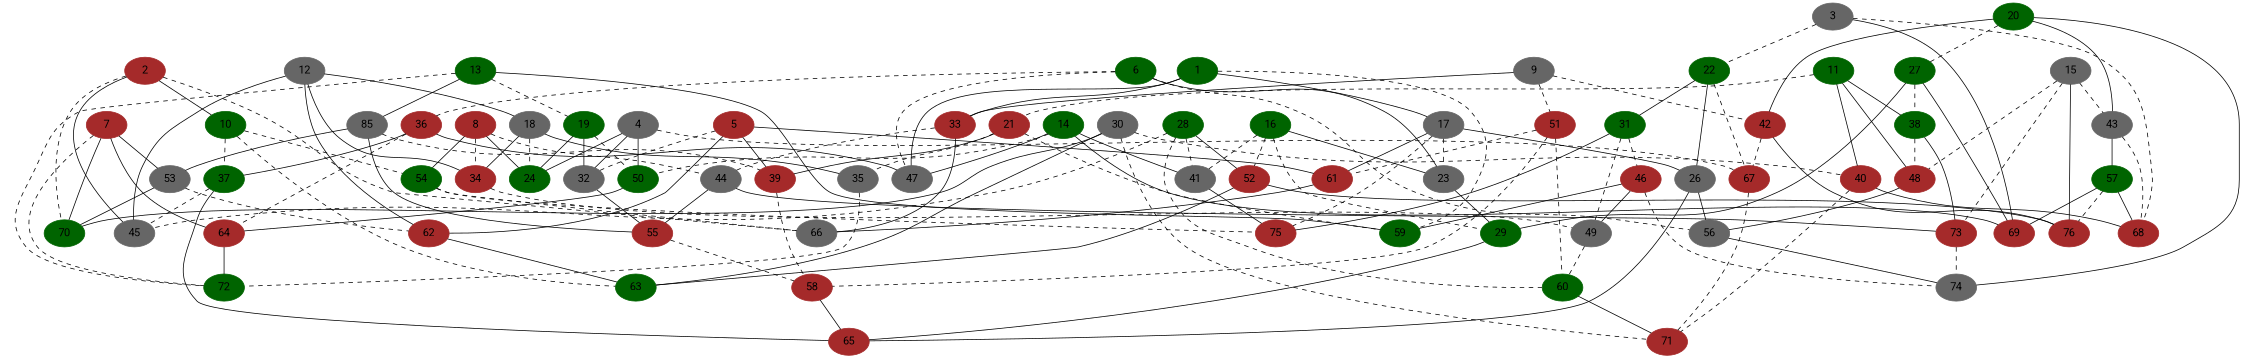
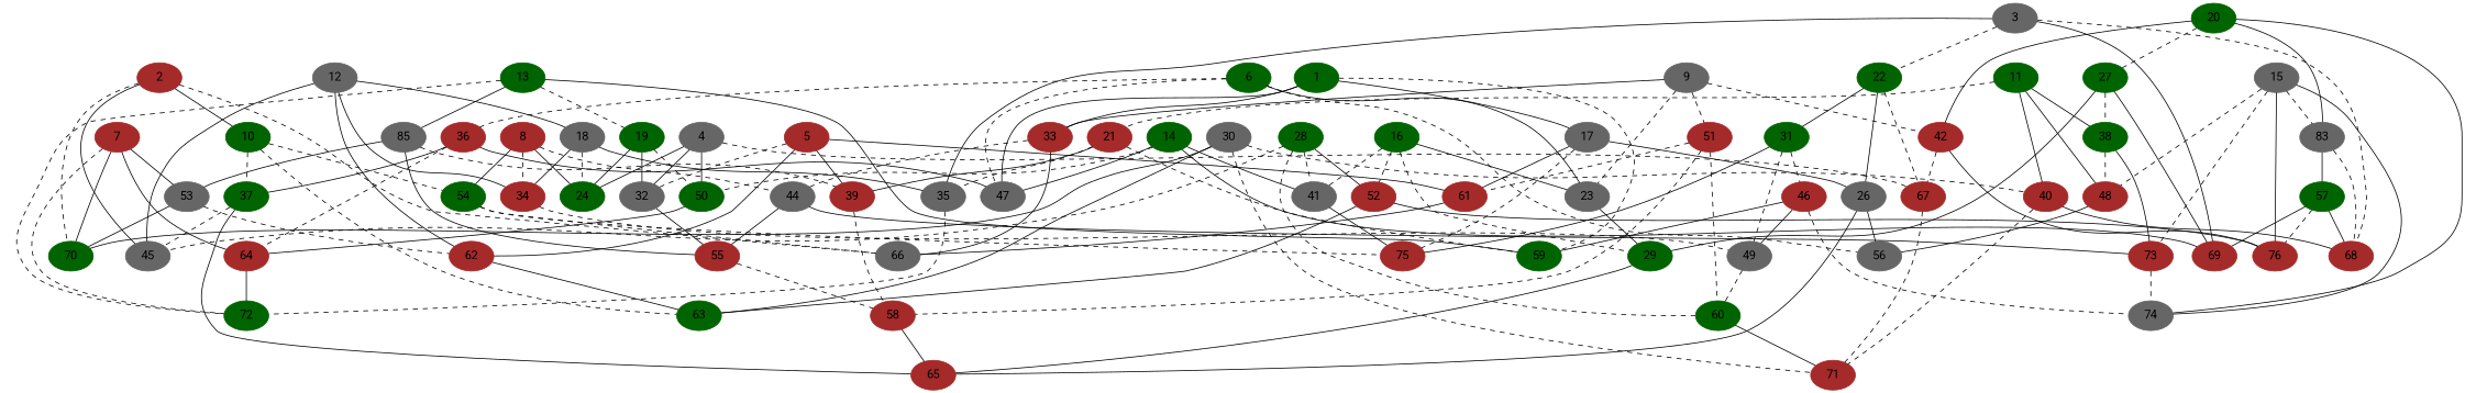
  graph {
    fontname=Roboto
    node [color=brown fontname=Roboto style=filled]
    edge [fontname=Roboto style=solid]
    1 [color=darkgreen]
    17 [color=gray40]
    33
    47 [color=gray40]
    59 [color=darkgreen]
    61
    26 [color=gray40]
    75
    66 [color=gray40]
    44 [color=gray40]
    10 [color=darkgreen]
    2
    45 [color=gray40]
    70 [color=darkgreen]
    54 [color=darkgreen]
    37 [color=darkgreen]
    63 [color=darkgreen]
    3 [color=gray40]
    22 [color=darkgreen]
    35 [color=gray40]
    68
    69
    67
    31 [color=darkgreen]
    72 [color=darkgreen]
    4 [color=gray40]
    24 [color=darkgreen]
    32 [color=gray40]
    50 [color=darkgreen]
    55
    64
    71
    5
    39
    62
    58
    6 [color=darkgreen]
    23 [color=gray40]
    36
    56 [color=gray40]
    29 [color=darkgreen]
    74 [color=gray40]
    7
    53 [color=gray40]
    8
    34
    49 [color=gray40]
    73
    9 [color=gray40]
    42
    51
    76
    60 [color=darkgreen]
    65
    11 [color=darkgreen]
    21
    38 [color=darkgreen]
    40
    48
    12 [color=gray40]
    18 [color=gray40]
    13 [color=darkgreen]
    19 [color=darkgreen]
    n64 [color=gray40 label=85]
    14 [color=darkgreen]
    41 [color=gray40]
    15 [color=gray40]
-   43 [color=gray40]
+   43 [color=gray40 label=83]
    57 [color=darkgreen]
    16 [color=darkgreen]
    52
    20 [color=darkgreen]
    27 [color=darkgreen]
    46
    28 [color=darkgreen]
    30 [color=gray40]
    1 -- 17
    1 -- 33
    1 -- 47
    1 -- 59 [style=dashed]
    17 -- 61
    17 -- 26
    17 -- 75 [style=dashed]
    33 -- 66
    33 -- 44 [style=dashed]
    61 -- 66
    26 -- 56
    26 -- 65
    44 -- 55
    44 -- 73
    10 -- 54 [style=dashed]
    10 -- 37 [style=dashed]
    10 -- 63 [style=dashed]
    2 -- 66 [style=dashed]
    2 -- 10
    2 -- 45
    2 -- 70 [style=dashed]
    54 -- 75 [style=dashed]
    54 -- 66 [style=dashed]
    37 -- 45 [style=dashed]
    37 -- 65
    3 -- 22 [style=dashed]
+   3 -- 35
    3 -- 68 [style=dashed]
    3 -- 69
    22 -- 26
    22 -- 67 [style=dashed]
    22 -- 31
    35 -- 72 [style=dashed]
    67 -- 71 [style=dashed]
    31 -- 75
    31 -- 49 [style=dashed]
    31 -- 46 [style=dashed]
    4 -- 67 [style=dashed]
    4 -- 24
    4 -- 32
    4 -- 50
    32 -- 55
    50 -- 64
    55 -- 58 [style=dashed]
    64 -- 72
    5 -- 61
    5 -- 32 [style=dashed]
    5 -- 39
    5 -- 62
    39 -- 58 [style=dashed]
    62 -- 63
    58 -- 65
    6 -- 47 [style=dashed]
    6 -- 23
    6 -- 36 [style=dashed]
    6 -- 56 [style=dashed]
    23 -- 29
    36 -- 47
    36 -- 37
    36 -- 64 [style=dashed]
-   56 -- 74
+   15 -- 74
    29 -- 65
    7 -- 70
    7 -- 72 [style=dashed]
    7 -- 64
    7 -- 53
    53 -- 70
    53 -- 62 [style=dashed]
    8 -- 44 [style=dashed]
    8 -- 54
    8 -- 24
    8 -- 34 [style=dashed]
    34 -- 49 [style=dashed]
    49 -- 60 [style=dashed]
    73 -- 74 [style=dashed]
    9 -- 33
-   17 -- 23 [style=dashed]
+   9 -- 23 [style=dashed]
    9 -- 42 [style=dashed]
    9 -- 51 [style=dashed]
    42 -- 67 [style=dashed]
    42 -- 76
    51 -- 61 [style=dashed]
    51 -- 58 [style=dashed]
    51 -- 60 [style=dashed]
    60 -- 71
    11 -- 21 [style=dashed]
    11 -- 38
    11 -- 40
    11 -- 48
    21 -- 59 [style=dashed]
    21 -- 35 [style=dashed]
    21 -- 39
    38 -- 73
    38 -- 48 [style=dashed]
    40 -- 68
    40 -- 71 [style=dashed]
    48 -- 56
    12 -- 45
    12 -- 62
    12 -- 34
    12 -- 18
    18 -- 35
    18 -- 24 [style=dashed]
    18 -- 34
    13 -- 59
    13 -- 72 [style=dashed]
    13 -- 19 [style=dashed]
    13 -- n64
    19 -- 24
    19 -- 32
    19 -- 50 [style=dashed]
    n64 -- 55
    n64 -- 39 [style=dashed]
    n64 -- 53
    14 -- 47
    14 -- 69
    14 -- 50 [style=dashed]
    14 -- 41
    41 -- 75
    15 -- 73 [style=dashed]
    15 -- 76
    15 -- 48 [style=dashed]
    15 -- 43 [style=dashed]
    43 -- 68 [style=dashed]
    43 -- 57
    57 -- 68
    57 -- 69
    57 -- 76 [style=dashed]
    16 -- 23
    16 -- 29 [style=dashed]
    16 -- 41 [style=dashed]
    16 -- 52 [style=dashed]
    52 -- 63
    52 -- 76
    20 -- 74
    20 -- 42
    20 -- 43
    20 -- 27 [style=dashed]
    27 -- 69
    27 -- 29
    27 -- 38 [style=dashed]
    46 -- 59
    46 -- 74 [style=dashed]
    46 -- 49
    28 -- 45 [style=dashed]
    28 -- 60 [style=dashed]
    28 -- 41 [style=dashed]
    28 -- 52
    30 -- 70
    30 -- 63
    30 -- 71 [style=dashed]
    30 -- 40 [style=dashed]
  }
